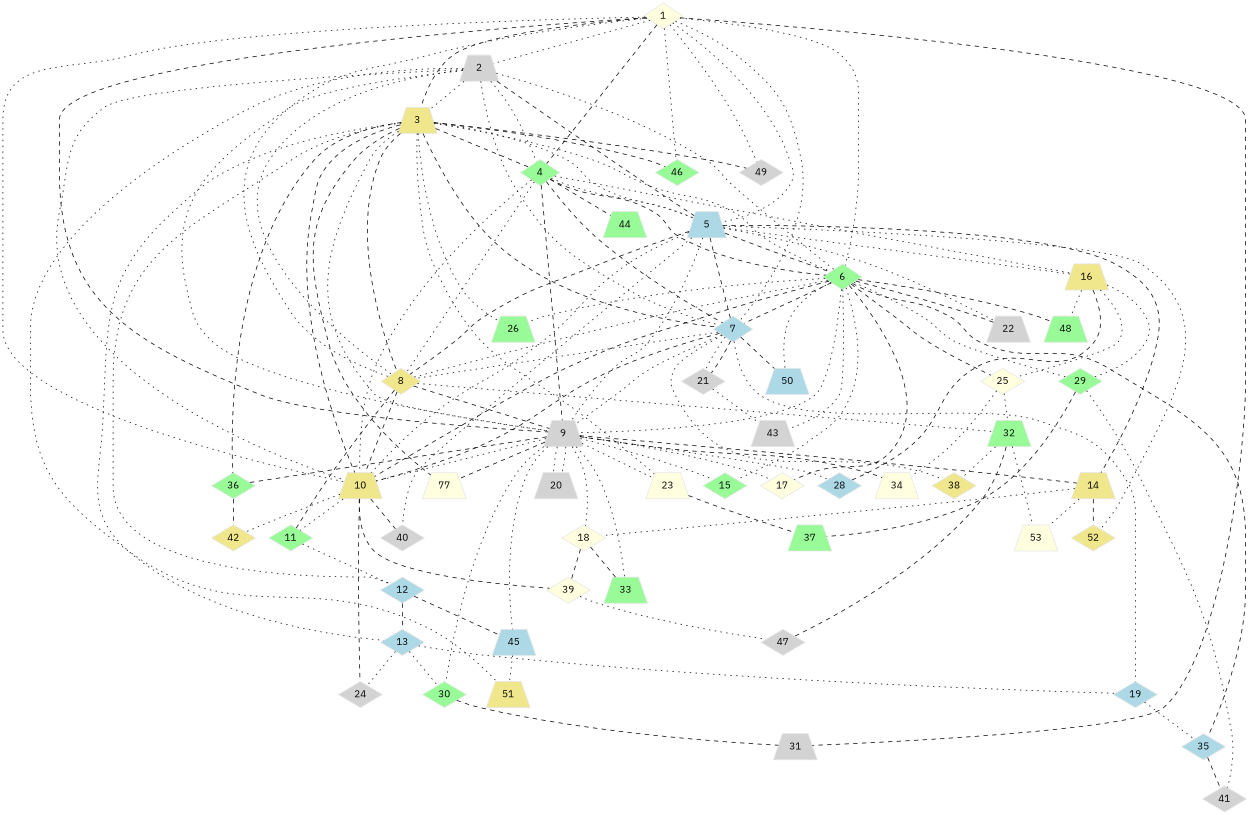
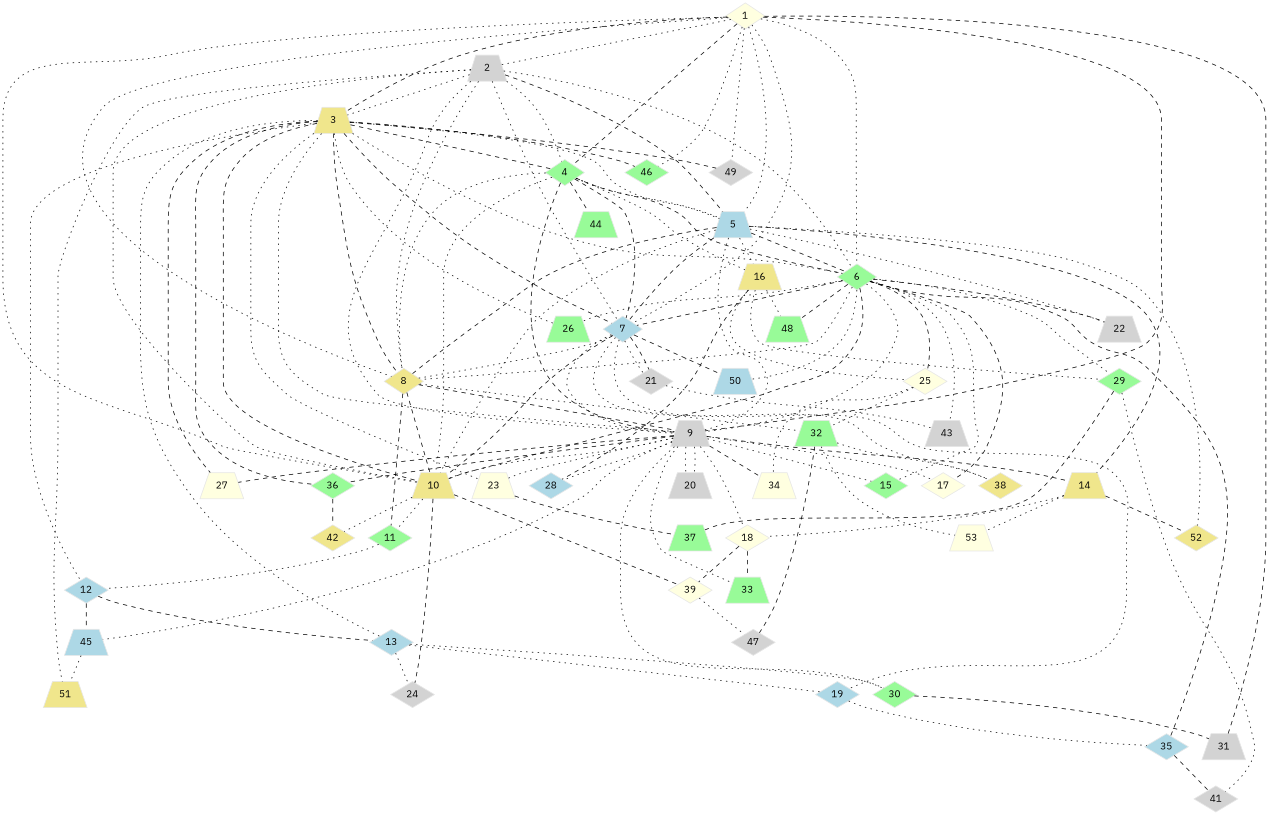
  graph {
    fontname="IBM Plex Sans"
    node [color=gray90 fillcolor=palegreen fontname="IBM Plex Sans" shape=diamond style=filled]
    edge [fontname="IBM Plex Sans" style=dotted]
    1 [fillcolor=lightyellow]
    2 [fillcolor=lightgrey shape=trapezium]
    3 [fillcolor=khaki shape=trapezium]
    4
    5 [fillcolor=lightblue shape=trapezium]
    6
    7 [fillcolor=lightblue]
    8 [fillcolor=khaki]
    9 [fillcolor=lightgrey shape=trapezium]
    10 [fillcolor=khaki shape=trapezium]
    31 [fillcolor=lightgrey shape=trapezium]
    46
    49 [fillcolor=lightgrey]
    51 [fillcolor=khaki shape=trapezium]
    12 [fillcolor=lightblue]
    13 [fillcolor=lightblue]
    23 [fillcolor=lightyellow shape=trapezium]
    26 [shape=trapezium]
-   27 [fillcolor=lightyellow shape=trapezium label=77]
+   27 [fillcolor=lightyellow shape=trapezium]
    36
    16 [fillcolor=khaki shape=trapezium]
    44 [shape=trapezium]
    14 [fillcolor=khaki shape=trapezium]
    22 [fillcolor=lightgrey shape=trapezium]
-   40 [fillcolor=lightgrey]
    52 [fillcolor=khaki]
    15
    17 [fillcolor=lightyellow]
    25 [fillcolor=lightyellow]
    29
    35 [fillcolor=lightblue]
    43 [fillcolor=lightgrey shape=trapezium]
    48 [shape=trapezium]
    50 [fillcolor=lightblue shape=trapezium]
    19 [fillcolor=lightblue]
    21 [fillcolor=lightgrey]
    38 [fillcolor=khaki]
    11
    32 [shape=trapezium]
    18 [fillcolor=lightyellow]
    20 [fillcolor=lightgrey shape=trapezium]
    28 [fillcolor=lightblue]
    30
    33 [shape=trapezium]
    34 [fillcolor=lightyellow shape=trapezium]
    45 [fillcolor=lightblue shape=trapezium]
    24 [fillcolor=lightgrey]
    39 [fillcolor=lightyellow]
    42 [fillcolor=khaki]
    37 [shape=trapezium]
    53 [fillcolor=lightyellow shape=trapezium]
    41 [fillcolor=lightgrey]
    47 [fillcolor=lightgrey]
    1 -- 2
    1 -- 3 [style=dashed]
    1 -- 4 [style=dashed]
    1 -- 5
    1 -- 6
    1 -- 7
    1 -- 8
    1 -- 9 [style=dashed]
    1 -- 10
    1 -- 31 [style=dashed]
    1 -- 46
    1 -- 49
    2 -- 3
    2 -- 4
    2 -- 5 [style=dashed]
    2 -- 6
    2 -- 7
    2 -- 8
    2 -- 9
    2 -- 10
    2 -- 51
    3 -- 4 [style=dashed]
    3 -- 5
    3 -- 6
    3 -- 7 [style=dashed]
    3 -- 8 [style=dashed]
    3 -- 9
    3 -- 10 [style=dashed]
    3 -- 46 [style=dashed]
    3 -- 49 [style=dashed]
    3 -- 12
    3 -- 13
    3 -- 23
    3 -- 26
    3 -- 27 [style=dashed]
    3 -- 36 [style=dashed]
    4 -- 5
    4 -- 6 [style=dashed]
    4 -- 7 [style=dashed]
    4 -- 8
    4 -- 9 [style=dashed]
    4 -- 10
    4 -- 16
    4 -- 44 [style=dashed]
    5 -- 6 [style=dashed]
    5 -- 7 [style=dashed]
    5 -- 8 [style=dashed]
    5 -- 9
    5 -- 10
    5 -- 16
    5 -- 14 [style=dashed]
    5 -- 22
-   5 -- 40
    5 -- 52
    6 -- 7 [style=dashed]
    6 -- 8
    6 -- 9
    6 -- 10 [style=dashed]
    6 -- 26
    6 -- 22 [style=dashed]
    6 -- 15
    6 -- 17 [style=dashed]
    6 -- 25 [style=dashed]
    6 -- 29
    6 -- 35 [style=dashed]
    6 -- 43
    6 -- 48 [style=dashed]
    6 -- 50
    7 -- 8
    7 -- 9
    7 -- 10 [style=dashed]
    7 -- 50 [style=dashed]
    7 -- 19
    7 -- 21
    7 -- 21 [style=dashed]
    7 -- 38
    8 -- 9 [style=dashed]
    8 -- 10 [style=dashed]
    8 -- 11 [style=dashed]
    8 -- 32
    9 -- 10
    9 -- 23
    9 -- 27 [style=dashed]
    9 -- 36 [style=dashed]
    9 -- 14 [style=dashed]
    9 -- 15
    9 -- 17
    9 -- 18
    9 -- 20
    9 -- 20
    9 -- 28
    9 -- 30
    9 -- 33
    9 -- 34 [style=dashed]
    9 -- 45
-   10 -- 40 [style=dashed]
    10 -- 11
    10 -- 24 [style=dashed]
    10 -- 39 [style=dashed]
    10 -- 42
    12 -- 13 [style=dashed]
    12 -- 45 [style=dashed]
    13 -- 19
    13 -- 30
    13 -- 24
    23 -- 37 [style=dashed]
    36 -- 42 [style=dashed]
    16 -- 25
    16 -- 29
    16 -- 48
    16 -- 28 [style=dashed]
    14 -- 52 [style=dashed]
    14 -- 18
    14 -- 53
    25 -- 32
    25 -- 34
    29 -- 37 [style=dashed]
    29 -- 41
    35 -- 41 [style=dashed]
    19 -- 35
    21 -- 43
    11 -- 12
    32 -- 38
    32 -- 53
    32 -- 47 [style=dashed]
    18 -- 33 [style=dashed]
    18 -- 39 [style=dashed]
    30 -- 31 [style=dashed]
    45 -- 51
    39 -- 47
  }
